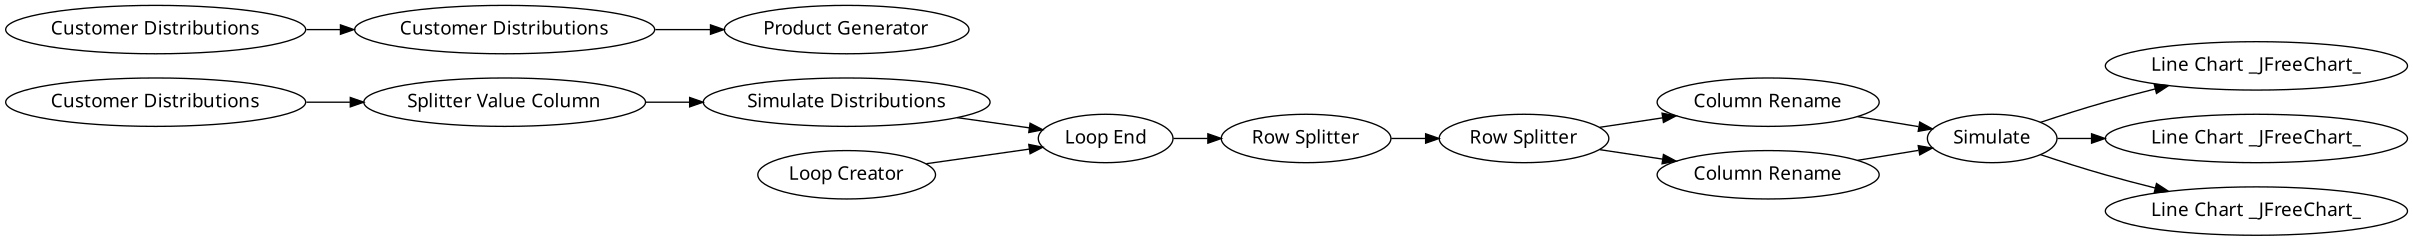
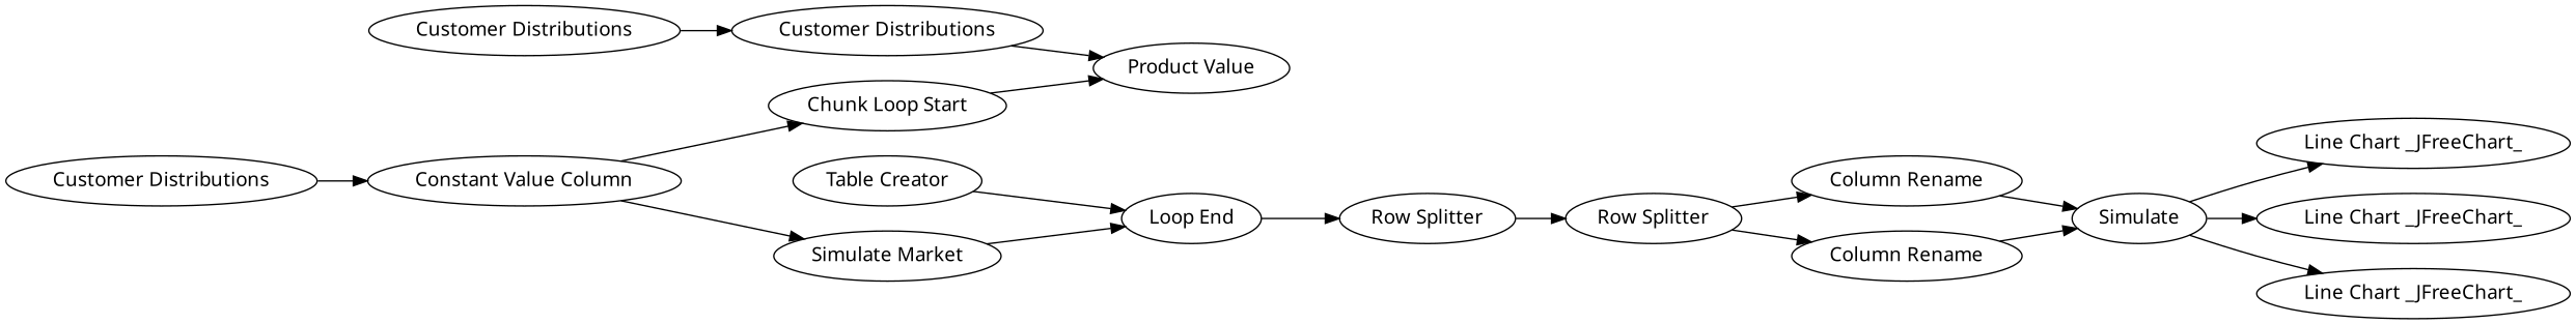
  digraph {
    fontname="Noto Sans"
    rankdir=LR
    node [fontname="Noto Sans"]
    edge [fontname="Noto Sans"]
    n1 [label="Customer Distributions"]
-   n2 [label="Splitter Value Column"]
-   n4 [label="Simulate Distributions"]
-   n5 [label="Product Generator"]
+   n2 [label="Constant Value Column"]
+   n3 [label="Chunk Loop Start"]
+   n4 [label="Simulate Market"]
+   n5 [label="Product Value"]
    n6 [label=Simulate]
    n7 [label="Line Chart _JFreeChart_"]
    n8 [label="Line Chart _JFreeChart_"]
    n9 [label="Line Chart _JFreeChart_"]
    n10 [label="Loop End"]
    n11 [label="Row Splitter"]
    n12 [label="Row Splitter"]
    n13 [label="Column Rename"]
    n14 [label="Column Rename"]
    n15 [label="Customer Distributions"]
    n16 [label="Customer Distributions"]
-   n17 [label="Loop Creator"]
+   n17 [label="Table Creator"]
    n1 -> n2
+   n2 -> n3
    n2 -> n4
+   n3 -> n5
    n4 -> n10
    n6 -> n7
    n6 -> n8
    n6 -> n9
    n10 -> n11
    n11 -> n12
    n12 -> n13
    n12 -> n14
    n13 -> n6
    n14 -> n6
    n15 -> n16
    n16 -> n5
    n17 -> n10
  }
